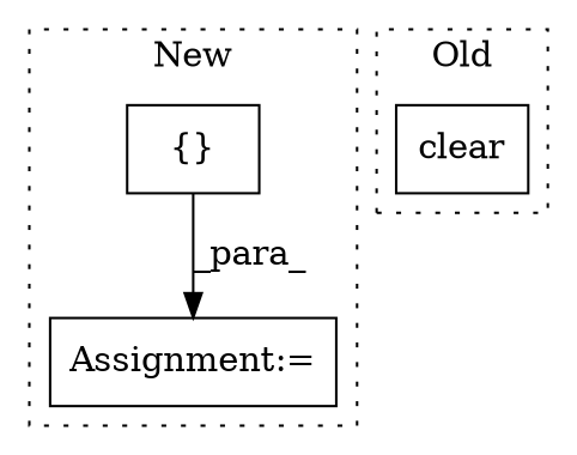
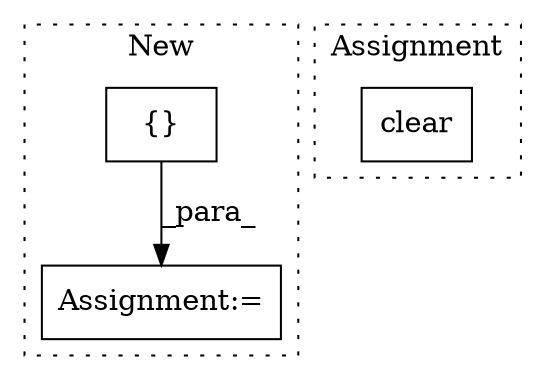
  digraph {
    node [shape=box]
    n1 [a=4 l=2 label="{}" s=1692]
    n2 [a=7 l=1 label="Assignment:=" s=1682]
    n3 [a=32 l=7 label=clear s=2249]
    subgraph cluster_1 {
      label=New
      style=dotted
      n1
      n2
    }
    subgraph cluster_2 {
-     label=Old
+     label=Assignment
      style=dotted
      n3
    }
    n1 -> n2 [label=_para_]
  }
